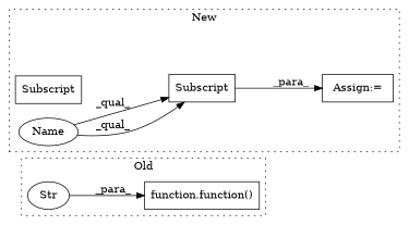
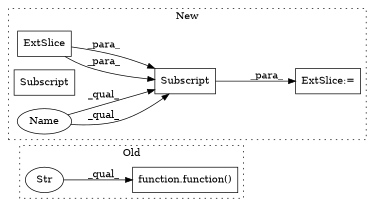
  digraph {
    rankdir=LR
    node [a=63 l=8 s=2568 shape=box]
    n1 [a=75 l="6,1" label="function.function()" s="2215,2272"]
    n2 [a=66 l=51 label=Str s=2221 shape=ellipse]
+   n3 [a=85 label=ExtSlice]
    n4 [l="103,0" label=Subscript s="2568,0"]
-   n5 [a=68 l=3 label="Assign:=" s=2565]
+   n5 [a=68 l=3 label="ExtSlice:=" s=2565]
    n6 [a=87 label=Name shape=ellipse]
    n7 [l="103,0" label=Subscript s="2568,0"]
    subgraph cluster_1 {
      label=Old
      style=dotted
      n1
      n2
    }
    subgraph cluster_2 {
      label=New
      style=dotted
+     n3
      n4
      n5
      n6
      n7
    }
-   n2 -> n1 [label=_para_]
+   n2 -> n1 [label=_qual_]
+   n3 -> n7 [label=_para_]
+   n3 -> n7 [label=_para_]
    n6 -> n7 [label=_qual_]
    n6 -> n7 [label=_qual_]
    n7 -> n5 [label=_para_]
  }
